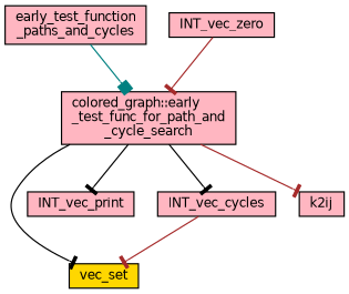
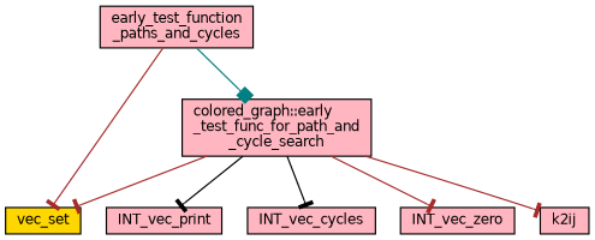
  digraph {
    rankdir=TB
    node [color=black fillcolor=lightpink fontname=Helvetica fontsize=10 shape=record style=filled]
    edge [arrowhead=tee color=brown fontname=Helvetica fontsize=10 labelfontname=Helvetica labelfontsize=10 style=solid]
    n1 [fontcolor=black height=0.2 label="early_test_function\l_paths_and_cycles" width=0.4]
    n2 [fillcolor=gold height=0.2 label=vec_set width=0.4]
    n3 [height=0.2 label="colored_graph::early\l_test_func_for_path_and\l_cycle_search" width=0.4]
    n4 [height=0.2 label=INT_vec_print width=0.4]
    n5 [height=0.2 label=INT_vec_cycles width=0.4]
    n6 [height=0.2 label=INT_vec_zero width=0.4]
    n7 [height=0.2 label=k2ij width=0.4]
-   n5 -> n2
+   n1 -> n2
    n1 -> n3 [arrowhead=box color=teal]
-   n3 -> n2 [color=black]
+   n3 -> n2
    n3 -> n4 [color=black]
    n3 -> n5 [color=black]
-   n6 -> n3
+   n3 -> n6
    n3 -> n7
  }
